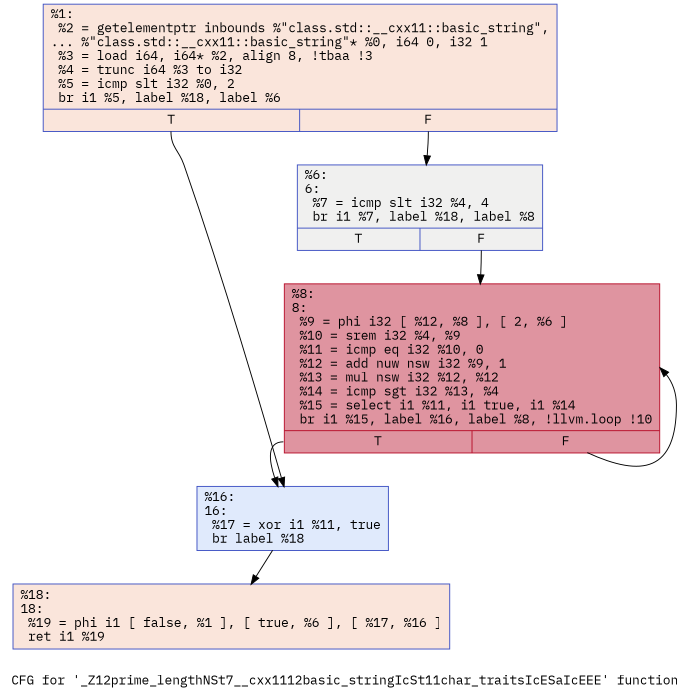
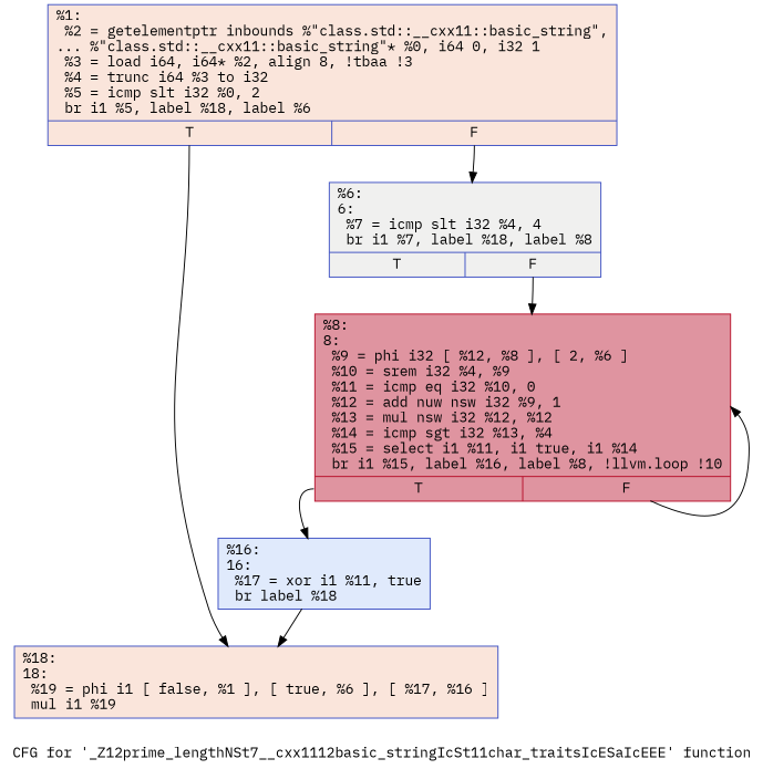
  digraph {
    fontname="IBM Plex Mono"
    label="CFG for '_Z12prime_lengthNSt7__cxx1112basic_stringIcSt11char_traitsIcESaIcEEE' function"
    node [color="#3d50c3ff" fillcolor="#f4c5ad70" fontname="IBM Plex Mono" shape=record style=filled]
    edge [fontname="IBM Plex Mono" tailport=s0]
    n1 [label="{%1:\l  %2 = getelementptr inbounds %\"class.std::__cxx11::basic_string\",\l... %\"class.std::__cxx11::basic_string\"* %0, i64 0, i32 1\l  %3 = load i64, i64* %2, align 8, !tbaa !3\l  %4 = trunc i64 %3 to i32\l  %5 = icmp slt i32 %0, 2\l  br i1 %5, label %18, label %6\l|{<s0>T|<s1>F}}"]
-   n2 [label="{%18:\l18:                                               \l  %19 = phi i1 [ false, %1 ], [ true, %6 ], [ %17, %16 ]\l  ret i1 %19\l}"]
+   n2 [label="{%18:\l18:                                               \l  %19 = phi i1 [ false, %1 ], [ true, %6 ], [ %17, %16 ]\l  mul i1 %19\l}"]
    n3 [fillcolor="#dedcdb70" label="{%6:\l6:                                                \l  %7 = icmp slt i32 %4, 4\l  br i1 %7, label %18, label %8\l|{<s0>T|<s1>F}}"]
    n4 [color="#b70d28ff" fillcolor="#b70d2870" label="{%8:\l8:                                                \l  %9 = phi i32 [ %12, %8 ], [ 2, %6 ]\l  %10 = srem i32 %4, %9\l  %11 = icmp eq i32 %10, 0\l  %12 = add nuw nsw i32 %9, 1\l  %13 = mul nsw i32 %12, %12\l  %14 = icmp sgt i32 %13, %4\l  %15 = select i1 %11, i1 true, i1 %14\l  br i1 %15, label %16, label %8, !llvm.loop !10\l|{<s0>T|<s1>F}}"]
    n5 [fillcolor="#b9d0f970" label="{%16:\l16:                                               \l  %17 = xor i1 %11, true\l  br label %18\l}"]
-   n1 -> n5
+   n1 -> n2
    n1 -> n3 [tailport=s1]
    n3 -> n4 [tailport=s1]
    n4 -> n4 [tailport=s1]
    n4 -> n5
    n5 -> n2
  }
